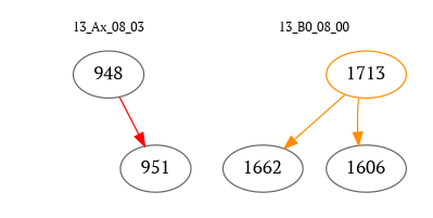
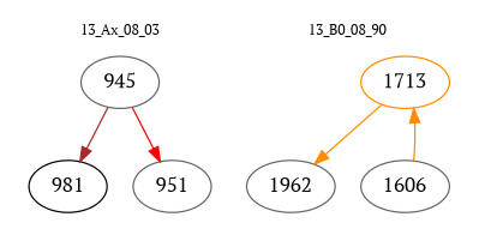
  digraph {
    fontname="PT Serif"
    node [color=gray40 fontname="PT Serif"]
    edge [color=darkorange fontname="PT Serif"]
-   n1 [label=948]
+   n1 [label=945]
+   n2 [color=black label=981]
    n3 [label=951]
    n4 [color=darkorange label=1713]
-   n5 [label=1662]
+   n5 [label=1962]
    n6 [label=1606]
    subgraph cluster_1 {
      color=white
      fontsize=10
      label="13_Ax_08_03"
      n1
+     n2
      n3
    }
    subgraph cluster_2 {
      color=white
      fontsize=10
-     label="13_B0_08_00"
+     label="13_B0_08_90"
      n4
      n5
      n6
    }
+   n1 -> n2 [color=brown]
    n1 -> n3 [color=red]
    n4 -> n5
-   n4 -> n6
+   n6 -> n4
  }
